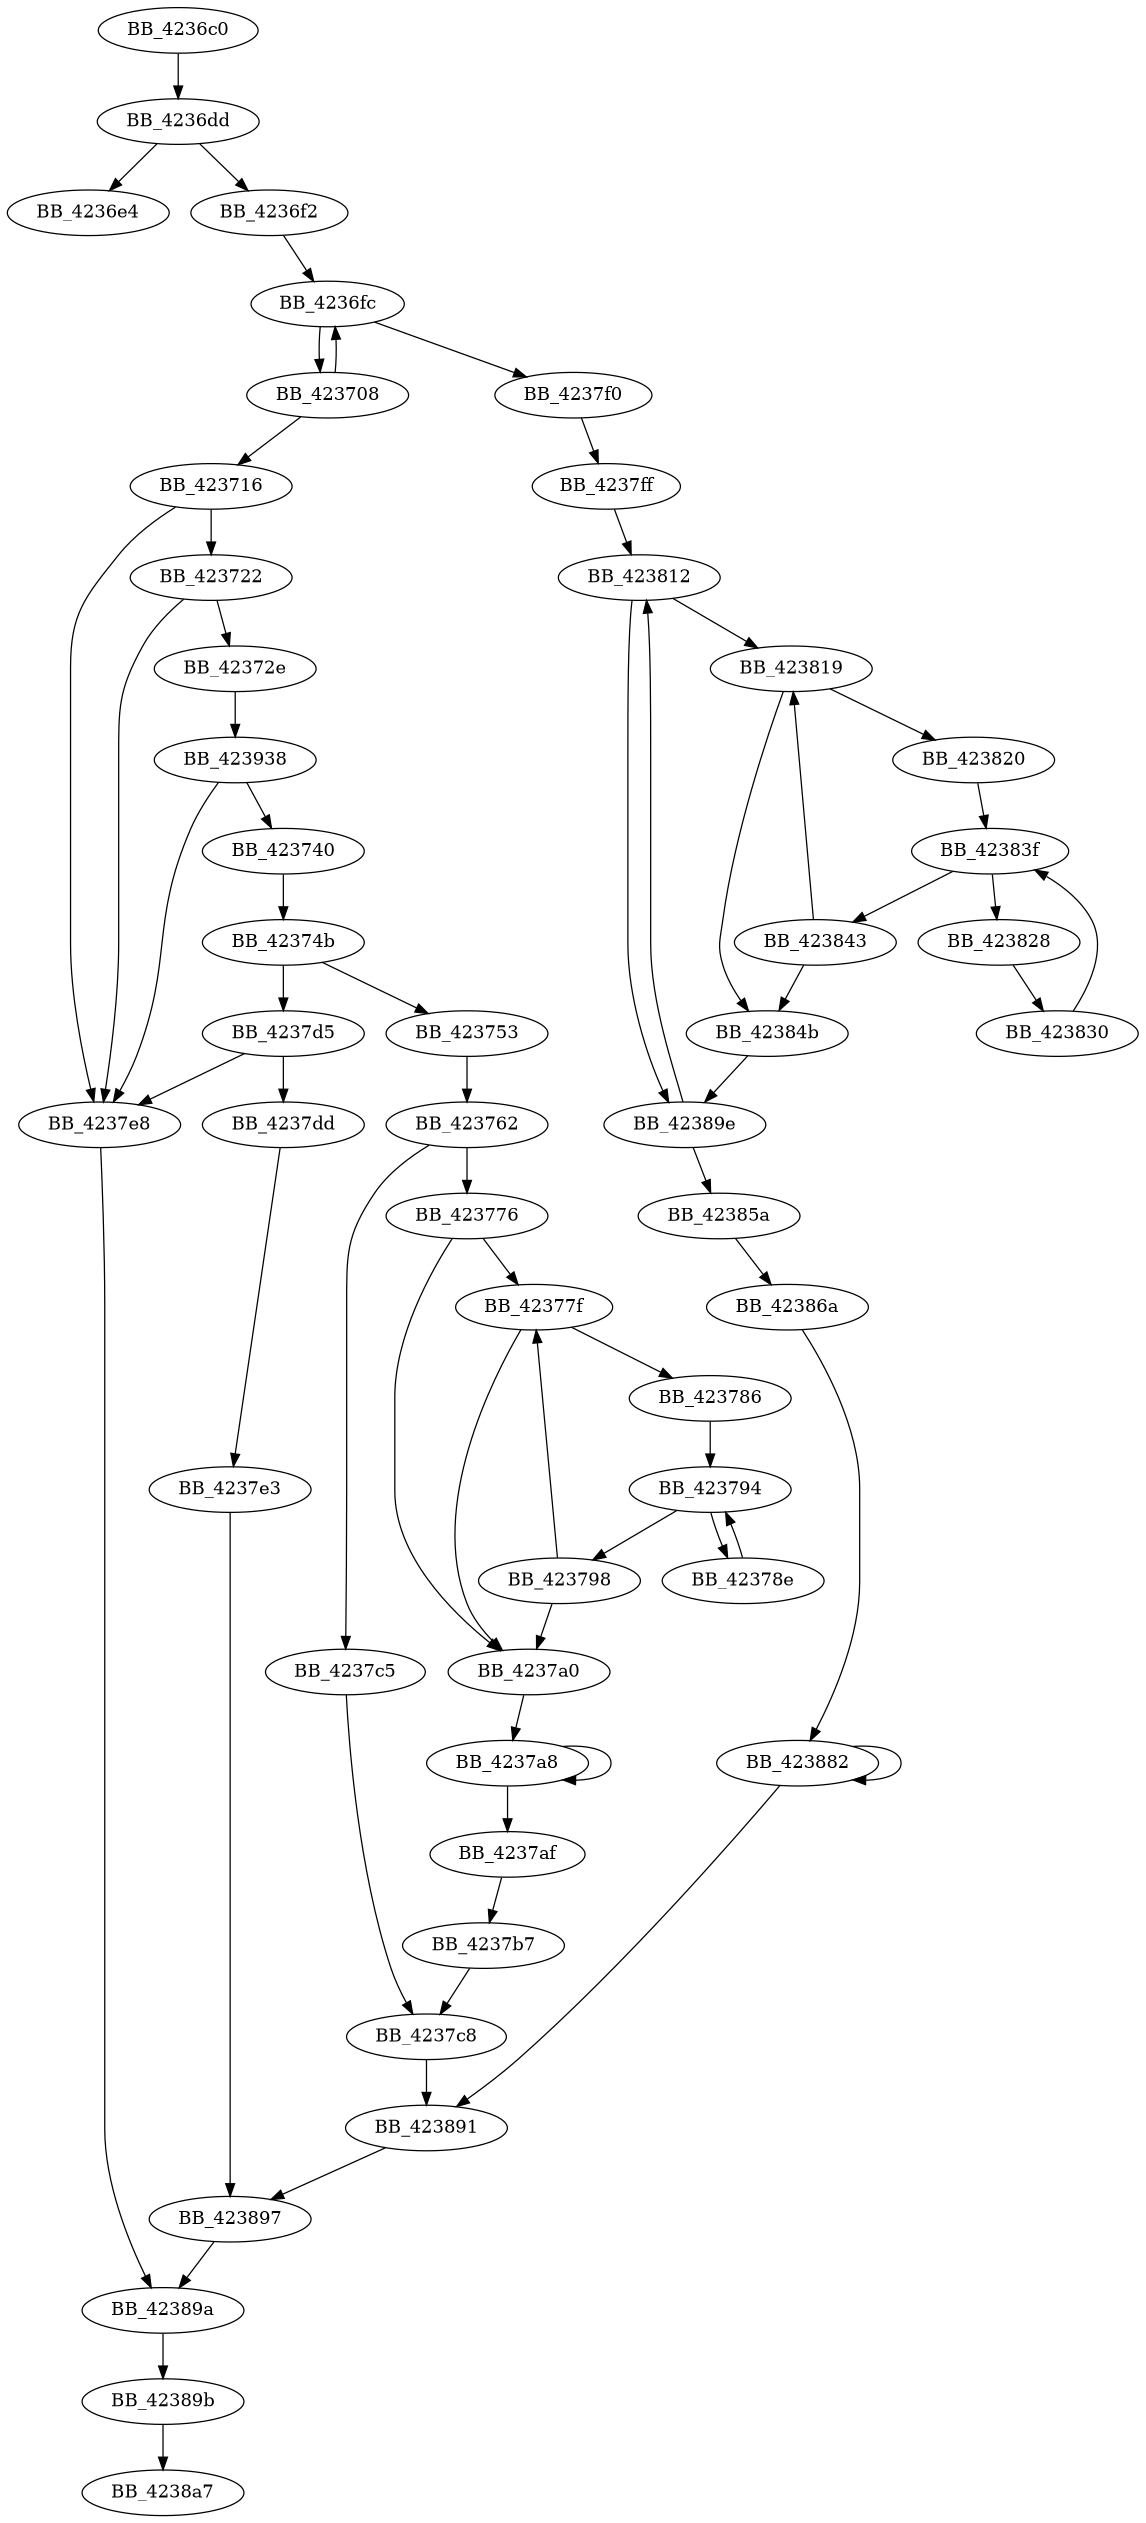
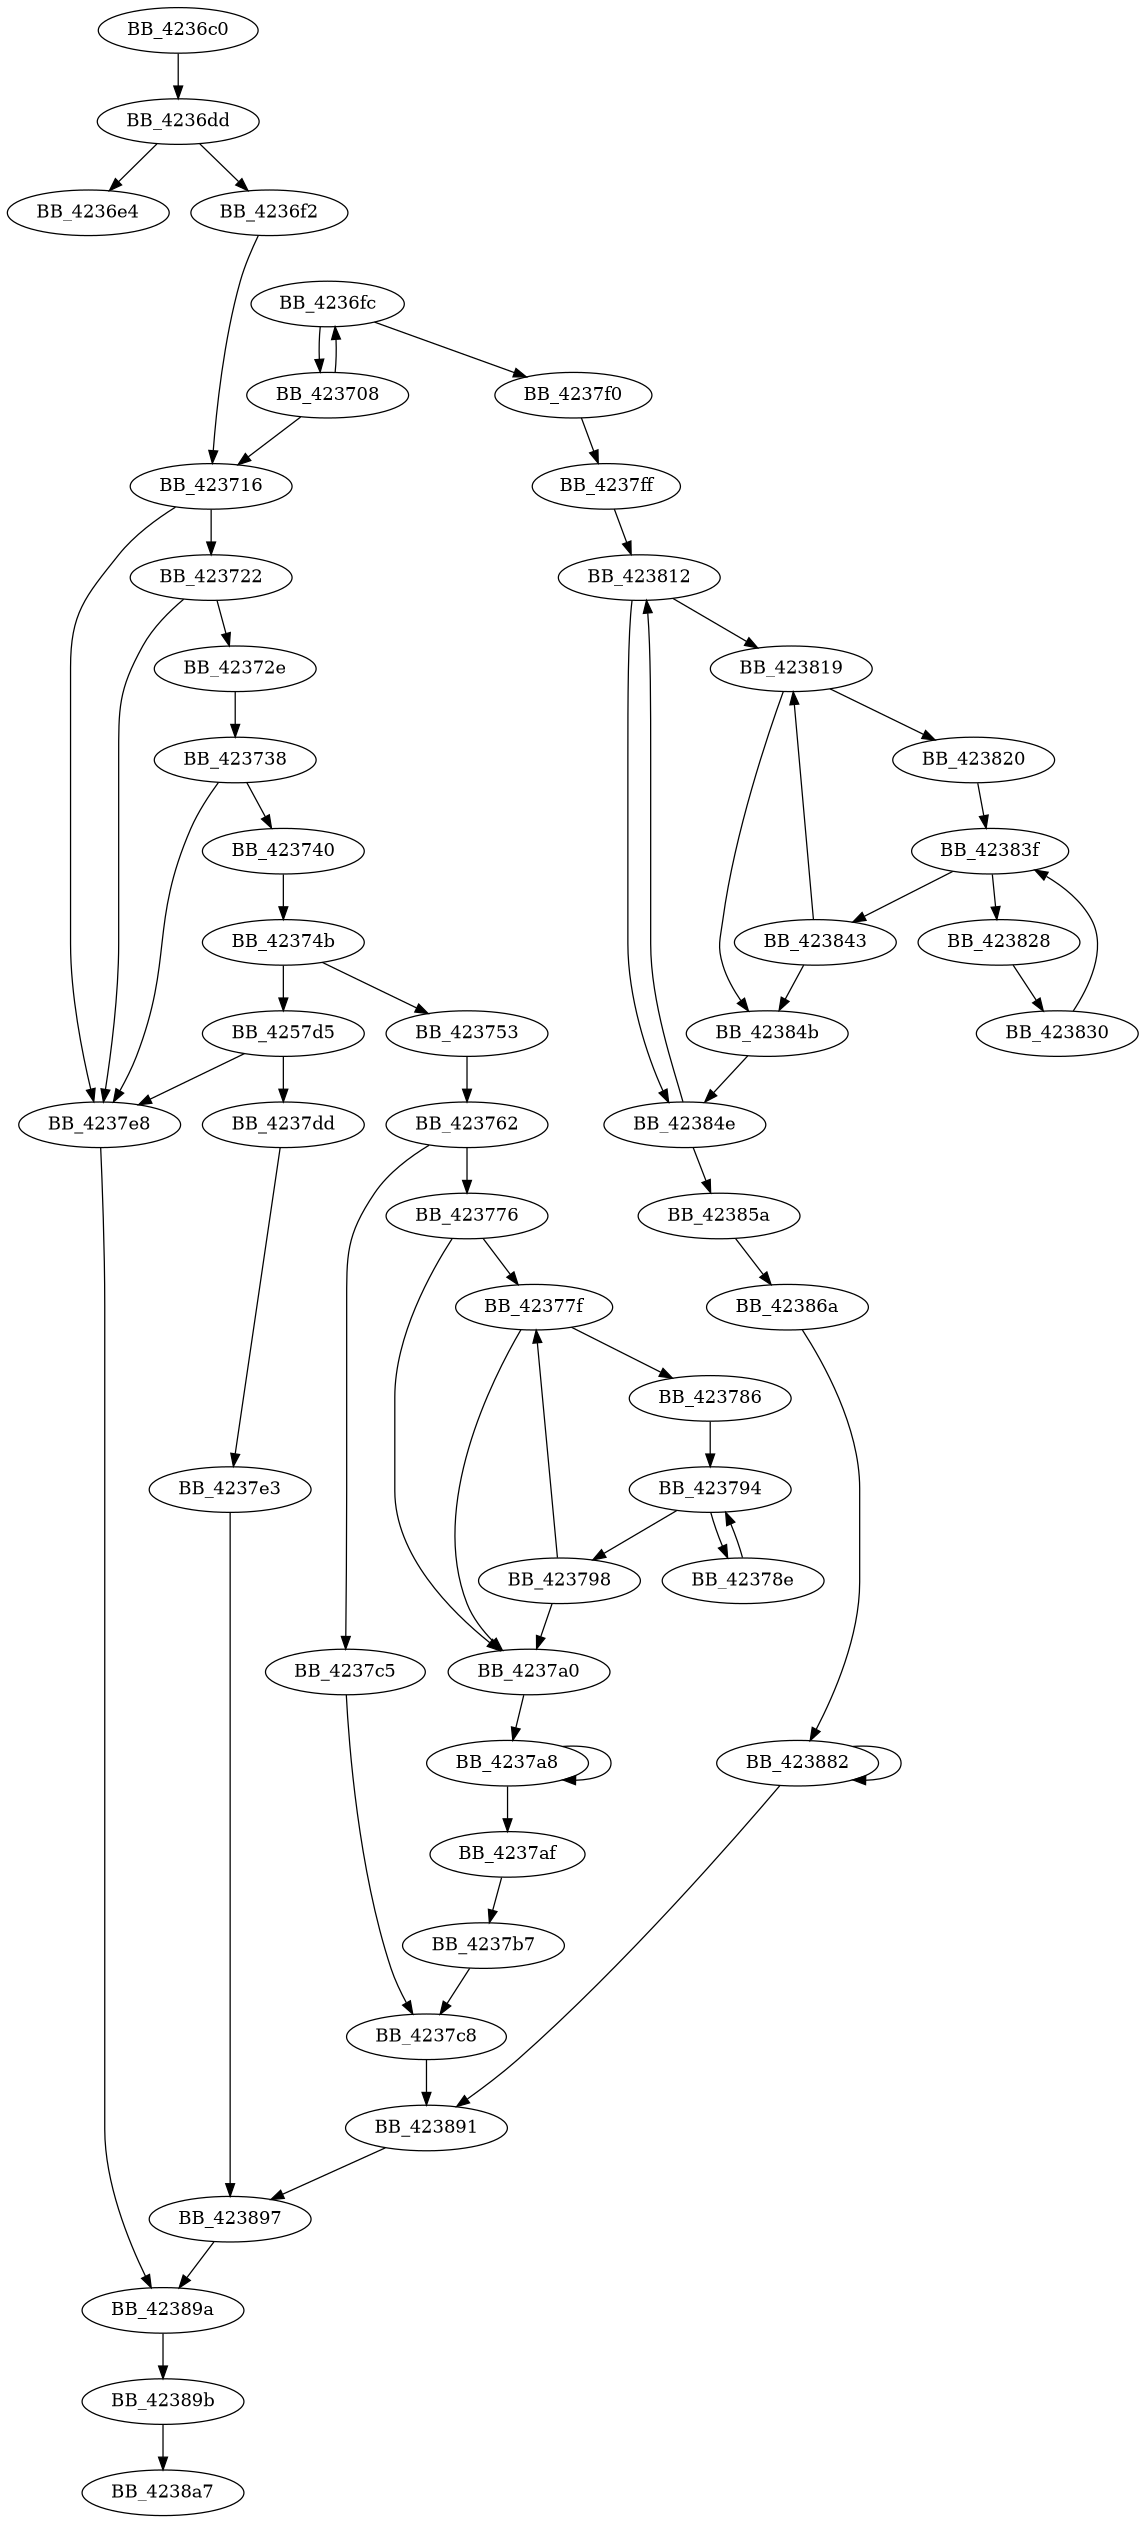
  digraph {
    BB_4236c0
    BB_4236dd
    BB_4236e4
    BB_4236f2
    BB_4236fc
    BB_423708
    BB_4237f0
    BB_42389b
    BB_4238a7
    BB_423716
    BB_4237ff
    BB_423722
    BB_4237e8
    BB_423812
    BB_42372e
    BB_42389a
-   BB_423738 [label=BB_423938]
+   BB_423738
    BB_423740
    BB_42374b
    BB_423753
-   BB_4237d5
+   BB_4237d5 [label=BB_4257d5]
    BB_423762
    BB_4237dd
    BB_423776
    BB_4237c5
    BB_4237e3
    BB_42377f
    BB_4237a0
    BB_4237c8
    BB_423786
    BB_4237a8
    BB_423891
    BB_423794
    BB_4237af
    BB_42378e
    BB_423798
    BB_4237b7
    BB_423897
    BB_423819
-   BB_42384e [label=BB_42389e]
+   BB_42384e
    BB_423820
    BB_42384b
    BB_42385a
    BB_42383f
    BB_42386a
    BB_423828
    BB_423843
    BB_423830
    BB_423882
    BB_4236c0 -> BB_4236dd
    BB_4236dd -> BB_4236e4
    BB_4236dd -> BB_4236f2
-   BB_4236f2 -> BB_4236fc
+   BB_4236f2 -> BB_423716
    BB_4236fc -> BB_423708
    BB_4236fc -> BB_4237f0
    BB_423708 -> BB_4236fc
    BB_423708 -> BB_423716
    BB_4237f0 -> BB_4237ff
    BB_42389b -> BB_4238a7
    BB_423716 -> BB_423722
    BB_423716 -> BB_4237e8
    BB_4237ff -> BB_423812
    BB_423722 -> BB_4237e8
    BB_423722 -> BB_42372e
    BB_4237e8 -> BB_42389a
    BB_423812 -> BB_423819
    BB_423812 -> BB_42384e
    BB_42372e -> BB_423738
    BB_42389a -> BB_42389b
    BB_423738 -> BB_4237e8
    BB_423738 -> BB_423740
    BB_423740 -> BB_42374b
    BB_42374b -> BB_423753
    BB_42374b -> BB_4237d5
    BB_423753 -> BB_423762
    BB_4237d5 -> BB_4237e8
    BB_4237d5 -> BB_4237dd
    BB_423762 -> BB_423776
    BB_423762 -> BB_4237c5
    BB_4237dd -> BB_4237e3
    BB_423776 -> BB_42377f
    BB_423776 -> BB_4237a0
    BB_4237c5 -> BB_4237c8
    BB_4237e3 -> BB_423897
    BB_42377f -> BB_4237a0
    BB_42377f -> BB_423786
    BB_4237a0 -> BB_4237a8
    BB_4237c8 -> BB_423891
    BB_423786 -> BB_423794
    BB_4237a8 -> BB_4237a8
    BB_4237a8 -> BB_4237af
    BB_423891 -> BB_423897
    BB_423794 -> BB_42378e
    BB_423794 -> BB_423798
    BB_4237af -> BB_4237b7
    BB_42378e -> BB_423794
    BB_423798 -> BB_42377f
    BB_423798 -> BB_4237a0
    BB_4237b7 -> BB_4237c8
    BB_423897 -> BB_42389a
    BB_423819 -> BB_423820
    BB_423819 -> BB_42384b
    BB_42384e -> BB_423812
    BB_42384e -> BB_42385a
    BB_423820 -> BB_42383f
    BB_42384b -> BB_42384e
    BB_42385a -> BB_42386a
    BB_42383f -> BB_423828
    BB_42383f -> BB_423843
    BB_42386a -> BB_423882
    BB_423828 -> BB_423830
    BB_423843 -> BB_423819
    BB_423843 -> BB_42384b
    BB_423830 -> BB_42383f
    BB_423882 -> BB_423891
    BB_423882 -> BB_423882
  }
